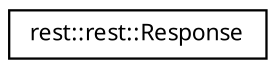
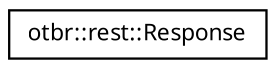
  digraph {
    rankdir=LR
    fontname="Noto Sans"
-   n1 [color=black fillcolor=white fontname="Noto Sans" fontsize=10 height=0.2 label="rest::rest::Response" shape=record style=filled width=0.4]
+   n1 [color=black fillcolor=white fontname="Noto Sans" fontsize=10 height=0.2 label="otbr::rest::Response" shape=record style=filled width=0.4]
  }
